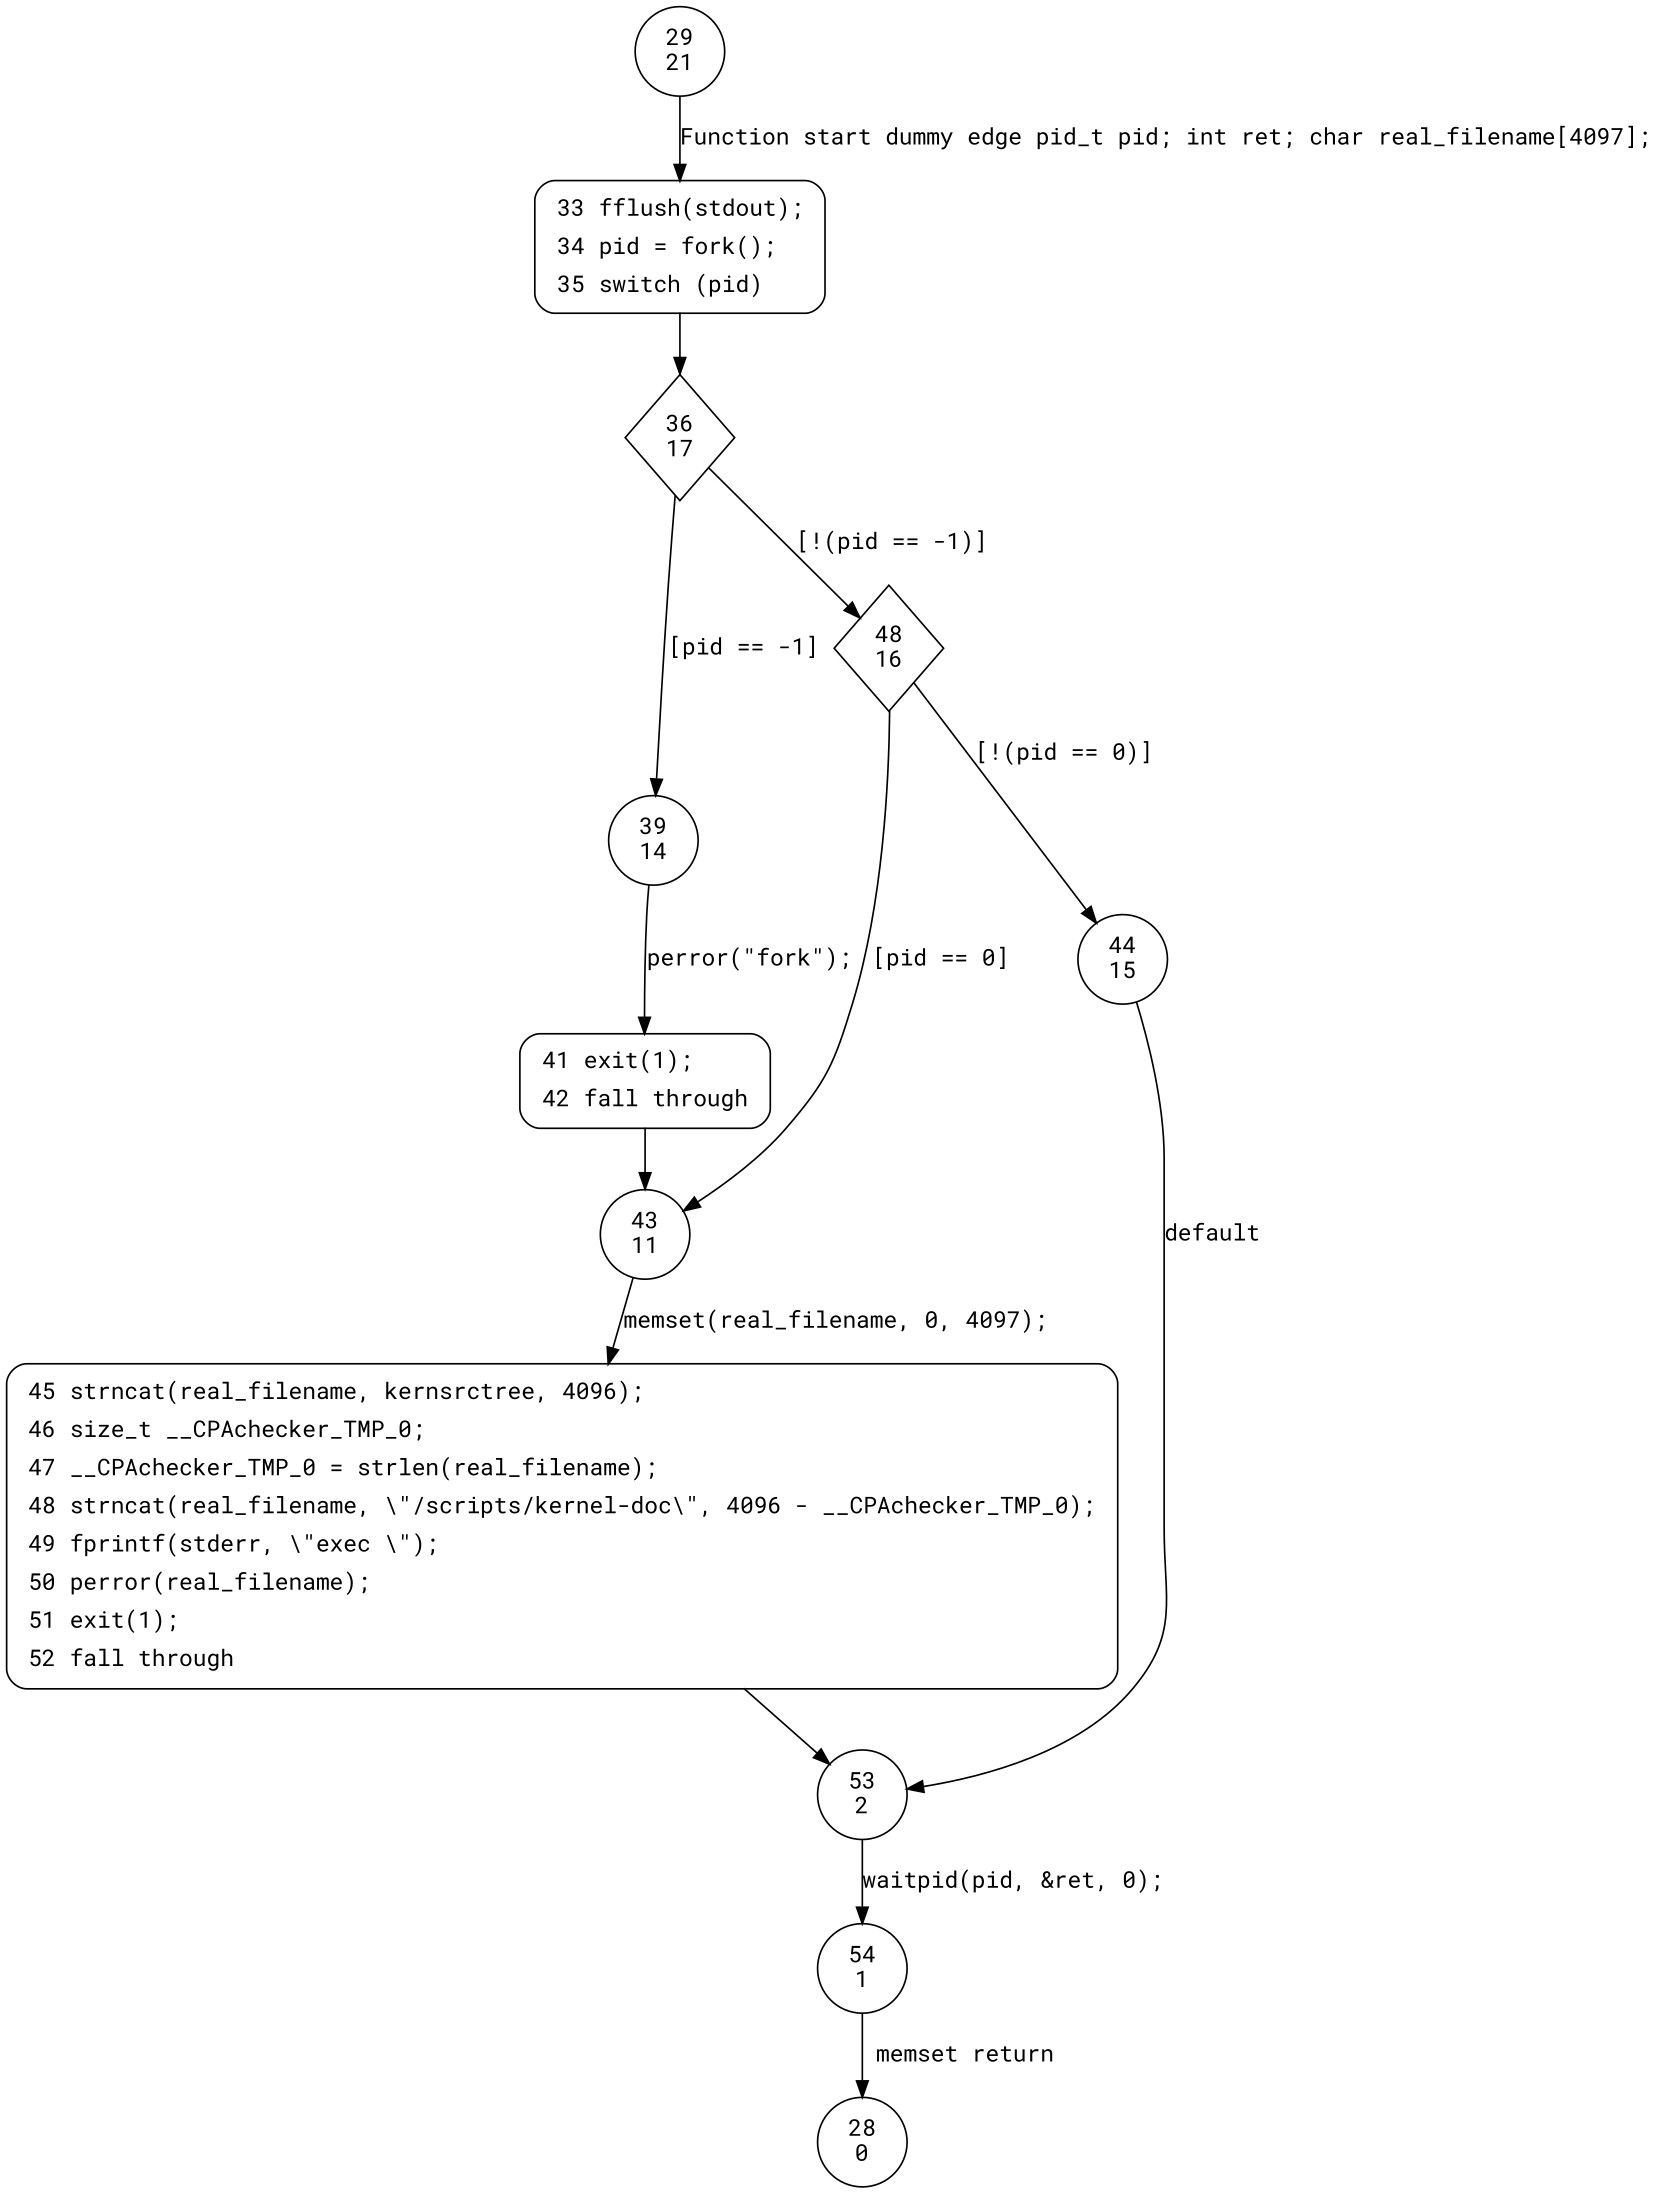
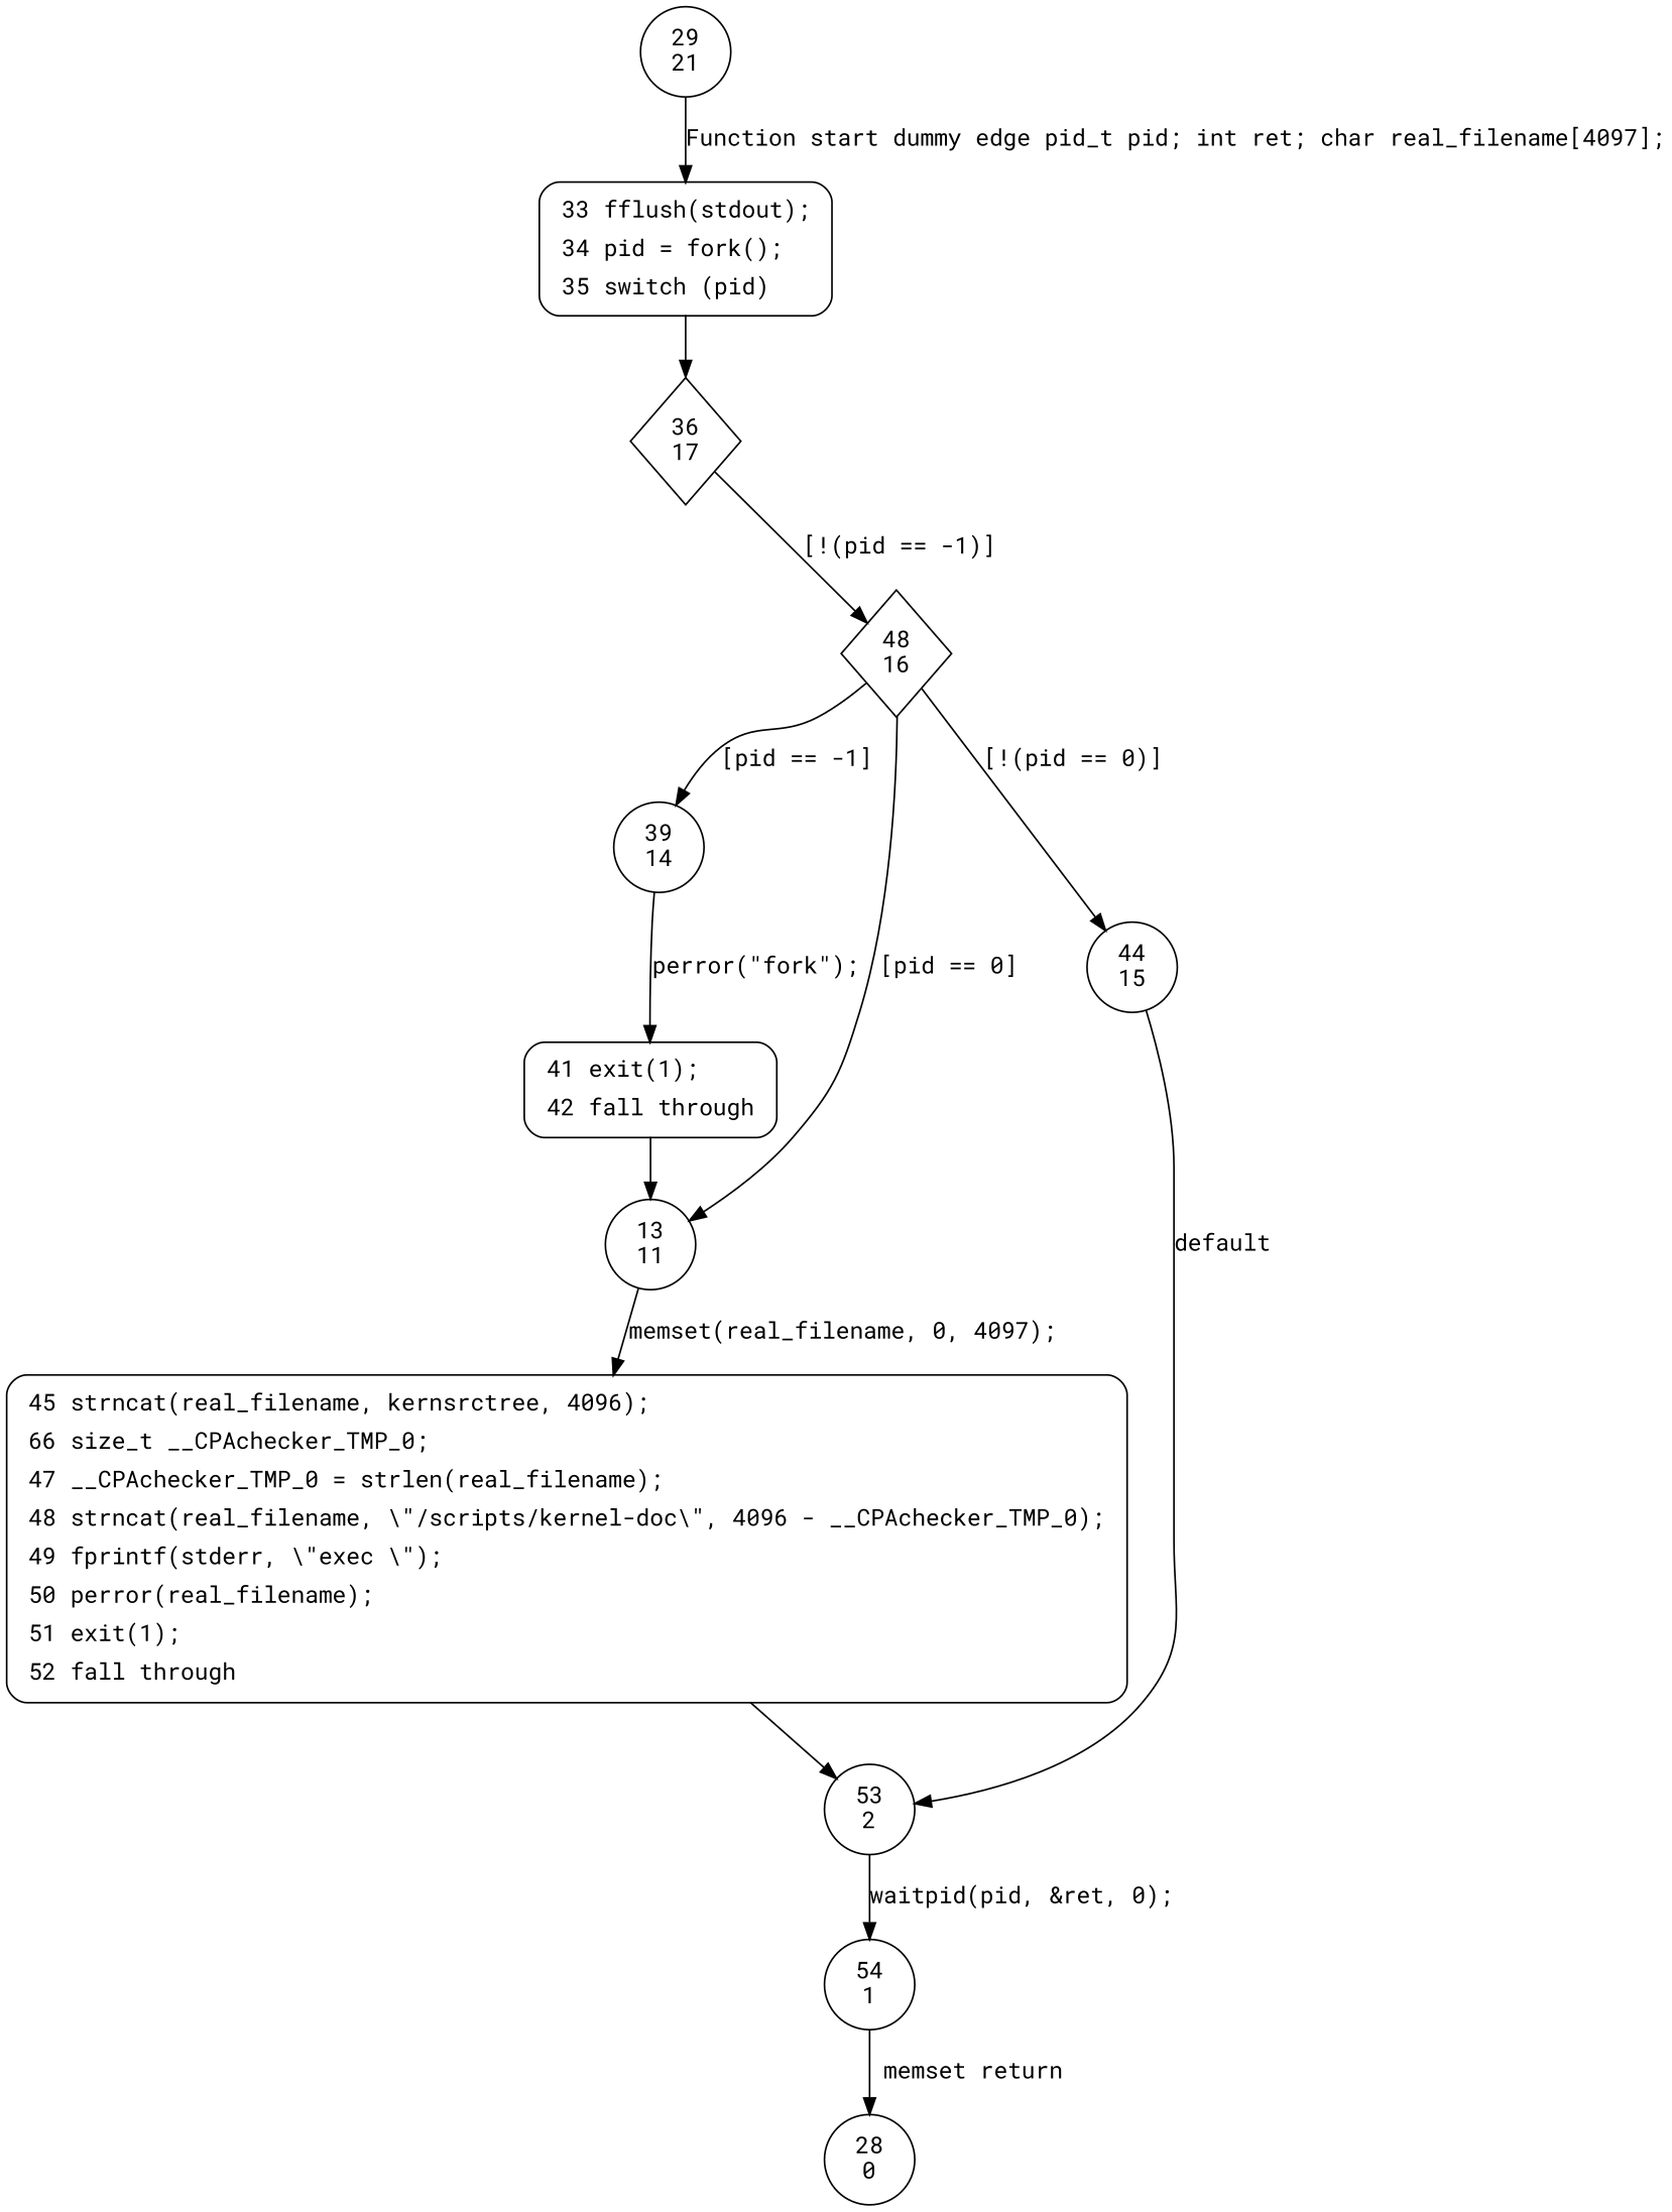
  digraph {
    fontname="Roboto Mono"
    node [fontname="Roboto Mono" shape=circle]
    edge [fontname="Roboto Mono"]
    n1 [label="29\n21"]
    n2 [fillcolor=white label=<<table border="0" cellborder="0" cellpadding="3" bgcolor="white"><tr><td align="right">33</td><td align="left">fflush(stdout);</td></tr><tr><td align="right">34</td><td align="left">pid = fork();</td></tr><tr><td align="right">35</td><td align="left">switch (pid)</td></tr></table>> penwidth=1 shape=Mrecord style="filled,bold"]
    n3 [label="36\n17" shape=diamond]
    n4 [label="39\n14"]
    n5 [label="48\n16" shape=diamond]
    n6 [fillcolor=white label=<<table border="0" cellborder="0" cellpadding="3" bgcolor="white"><tr><td align="right">41</td><td align="left">exit(1);</td></tr><tr><td align="right">42</td><td align="left">fall through</td></tr></table>> penwidth=1 shape=Mrecord style="filled,bold"]
-   n7 [label="43\n11"]
+   n7 [label="13\n11"]
    n8 [label="44\n15"]
-   n9 [fillcolor=white label=<<table border="0" cellborder="0" cellpadding="3" bgcolor="white"><tr><td align="right">45</td><td align="left">strncat(real_filename, kernsrctree, 4096);</td></tr><tr><td align="right">46</td><td align="left">size_t __CPAchecker_TMP_0;</td></tr><tr><td align="right">47</td><td align="left">__CPAchecker_TMP_0 = strlen(real_filename);</td></tr><tr><td align="right">48</td><td align="left">strncat(real_filename, \"/scripts/kernel-doc\", 4096 - __CPAchecker_TMP_0);</td></tr><tr><td align="right">49</td><td align="left">fprintf(stderr, \"exec \");</td></tr><tr><td align="right">50</td><td align="left">perror(real_filename);</td></tr><tr><td align="right">51</td><td align="left">exit(1);</td></tr><tr><td align="right">52</td><td align="left">fall through</td></tr></table>> penwidth=1 shape=Mrecord style="filled,bold"]
+   n9 [fillcolor=white label=<<table border="0" cellborder="0" cellpadding="3" bgcolor="white"><tr><td align="right">45</td><td align="left">strncat(real_filename, kernsrctree, 4096);</td></tr><tr><td align="right">66</td><td align="left">size_t __CPAchecker_TMP_0;</td></tr><tr><td align="right">47</td><td align="left">__CPAchecker_TMP_0 = strlen(real_filename);</td></tr><tr><td align="right">48</td><td align="left">strncat(real_filename, \"/scripts/kernel-doc\", 4096 - __CPAchecker_TMP_0);</td></tr><tr><td align="right">49</td><td align="left">fprintf(stderr, \"exec \");</td></tr><tr><td align="right">50</td><td align="left">perror(real_filename);</td></tr><tr><td align="right">51</td><td align="left">exit(1);</td></tr><tr><td align="right">52</td><td align="left">fall through</td></tr></table>> penwidth=1 shape=Mrecord style="filled,bold"]
    n10 [label="53\n2"]
    n11 [label="54\n1"]
    n12 [label="28\n0"]
    n1 -> n2 [label="Function start dummy edge pid_t pid; int ret; char real_filename[4097];"]
    n2 -> n3
-   n3 -> n4 [label="[pid == -1]"]
+   n5 -> n4 [label="[pid == -1]"]
    n3 -> n5 [label="[!(pid == -1)]"]
    n4 -> n6 [label="perror(\"fork\");"]
    n5 -> n7 [label="[pid == 0]"]
    n5 -> n8 [label="[!(pid == 0)]"]
    n6 -> n7
    n7 -> n9 [label="memset(real_filename, 0, 4097);"]
    n8 -> n10 [label=default]
    n9 -> n10
    n10 -> n11 [label="waitpid(pid, &ret, 0);"]
    n11 -> n12 [label=" memset return"]
  }
